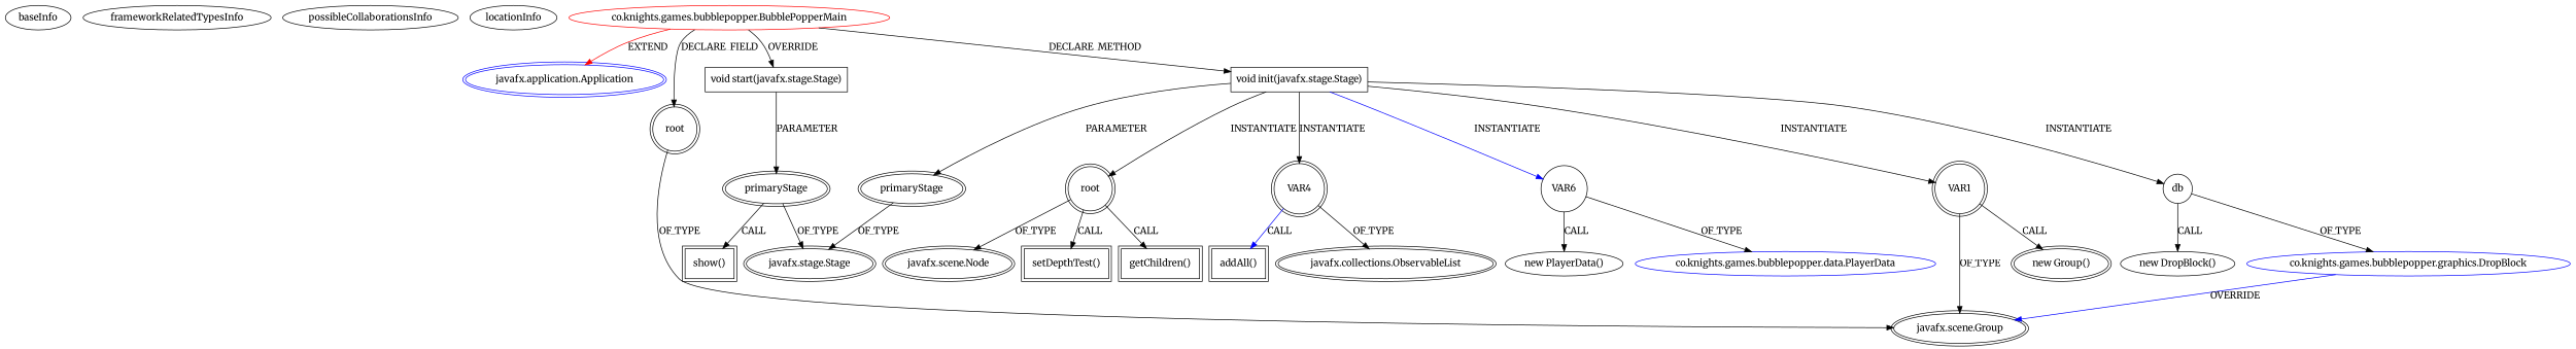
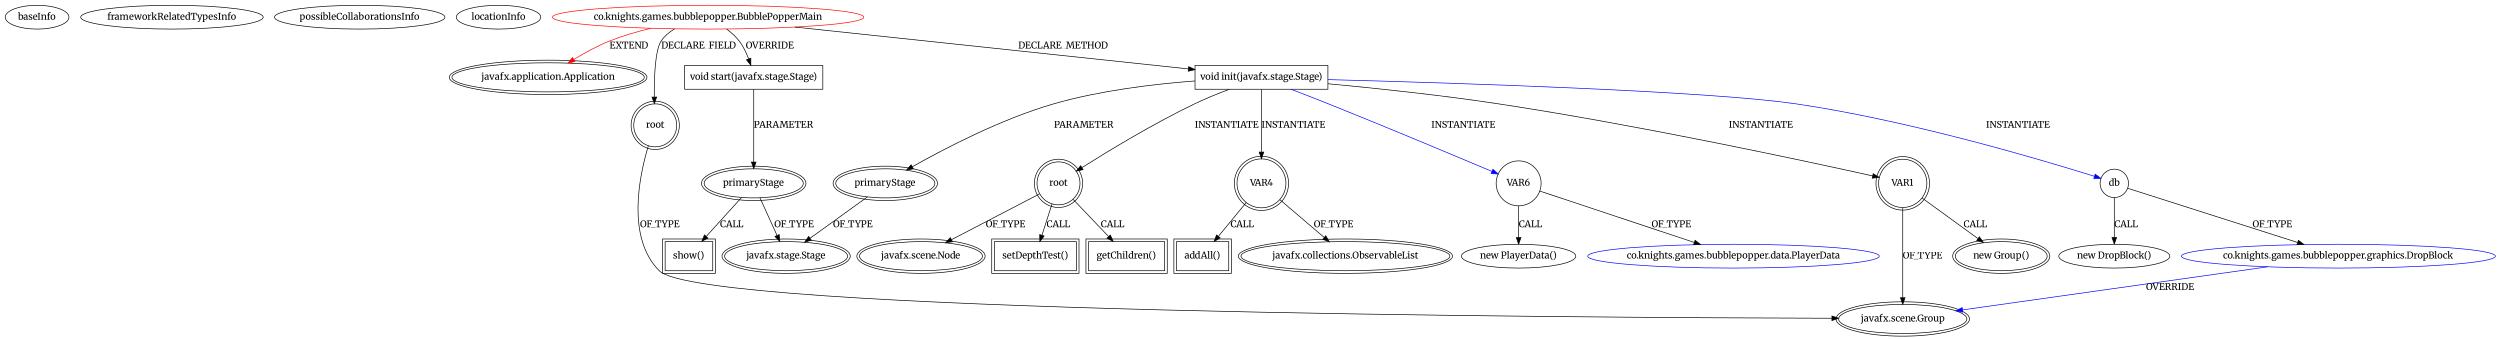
  digraph {
    fontname=Merriweather
    node [fontname=Merriweather isFrameworkType=true vertexType=VARIABLE_EXPRESION peripheries=2]
    edge [fontname=Merriweather]
    baseInfo [category=extension_graph graphId=3469 isAnonymous=false possibleRelation=true isFrameworkType="" vertexType="" peripheries=""]
    frameworkRelatedTypesInfo [0="javafx.application.Application" isFrameworkType="" vertexType="" peripheries=""]
    possibleCollaborationsInfo [0="3469~CLIENT_METHOD_DECLARATION-INSTANTIATION-~javafx.application.Application ~javafx.scene.Group ~false~false" isFrameworkType="" vertexType="" peripheries=""]
    locationInfo [contextSignature=BubblePopperMain filePath="/knights03-Bubble-Popper/Bubble-Popper-master/src/co/knights/games/bubblepopper/BubblePopperMain.java" graphId=3469 projectName="knights03-Bubble-Popper" isFrameworkType="" vertexType="" peripheries=""]
    n5 [color=red isFrameworkType=false label="co.knights.games.bubblepopper.BubblePopperMain" vertexType=ROOT_CLIENT_CLASS_DECLARATION peripheries=""]
-   n6 [label="javafx.application.Application" vertexType=FRAMEWORK_CLASS_TYPE color=blue]
+   n6 [label="javafx.application.Application" vertexType=FRAMEWORK_CLASS_TYPE]
    n7 [label=root shape=circle vertexType=FIELD_DECLARATION]
    n8 [isFrameworkType=false label="void start(javafx.stage.Stage)" shape=box vertexType=OVERRIDING_METHOD_DECLARATION peripheries=""]
    n9 [isFrameworkType=false label="void init(javafx.stage.Stage)" shape=box vertexType=CLIENT_METHOD_DECLARATION peripheries=""]
    n10 [label="javafx.scene.Group" vertexType=FRAMEWORK_CLASS_TYPE]
    n11 [label=primaryStage vertexType=PARAMETER_DECLARATION]
    n12 [label=primaryStage vertexType=PARAMETER_DECLARATION]
    n13 [label=VAR1 shape=circle]
    n14 [label=root shape=circle]
    n15 [isFrameworkType=false label=db shape=circle peripheries=""]
    n16 [label=VAR4 shape=circle]
    n17 [isFrameworkType=false label=VAR6 shape=circle peripheries=""]
    n18 [label="javafx.stage.Stage" vertexType=FRAMEWORK_CLASS_TYPE]
    n19 [label="show()" shape=box vertexType=INSIDE_CALL]
    n20 [label="new Group()" vertexType=CONSTRUCTOR_CALL]
    n21 [label="javafx.scene.Node" vertexType=FRAMEWORK_CLASS_TYPE]
    n22 [label="setDepthTest()" shape=box vertexType=INSIDE_CALL]
    n23 [label="getChildren()" shape=box vertexType=INSIDE_CALL]
    n24 [color=blue isFrameworkType=false label="co.knights.games.bubblepopper.graphics.DropBlock" vertexType=REFERENCE_CLIENT_CLASS_DECLARATION peripheries=""]
    n25 [isFrameworkType=false label="new DropBlock()" vertexType=CONSTRUCTOR_CALL peripheries=""]
    n26 [label="javafx.collections.ObservableList" vertexType=FRAMEWORK_INTERFACE_TYPE]
    n27 [label="addAll()" shape=box vertexType=INSIDE_CALL]
    n28 [color=blue isFrameworkType=false label="co.knights.games.bubblepopper.data.PlayerData" vertexType=REFERENCE_CLIENT_CLASS_DECLARATION peripheries=""]
    n29 [isFrameworkType=false label="new PlayerData()" vertexType=CONSTRUCTOR_CALL peripheries=""]
    n5 -> n6 [color=red label=EXTEND]
    n5 -> n7 [label=DECLARE_FIELD]
    n5 -> n8 [label=OVERRIDE]
    n5 -> n9 [label=DECLARE_METHOD]
    n7 -> n10 [label=OF_TYPE]
    n8 -> n11 [label=PARAMETER]
    n9 -> n12 [label=PARAMETER]
    n9 -> n13 [label=INSTANTIATE]
    n9 -> n14 [label=INSTANTIATE]
-   n9 -> n15 [label=INSTANTIATE]
+   n9 -> n15 [label=INSTANTIATE color=blue]
    n9 -> n16 [label=INSTANTIATE]
    n9 -> n17 [color=blue label=INSTANTIATE]
    n11 -> n18 [label=OF_TYPE]
    n11 -> n19 [label=CALL]
    n12 -> n18 [label=OF_TYPE]
    n13 -> n10 [label=OF_TYPE]
    n13 -> n20 [label=CALL]
    n14 -> n21 [label=OF_TYPE]
    n14 -> n22 [label=CALL]
    n14 -> n23 [label=CALL]
    n15 -> n24 [label=OF_TYPE]
    n15 -> n25 [label=CALL]
    n16 -> n26 [label=OF_TYPE]
-   n16 -> n27 [label=CALL color=blue]
+   n16 -> n27 [label=CALL]
    n17 -> n28 [label=OF_TYPE]
    n17 -> n29 [label=CALL]
    n24 -> n10 [color=blue label=OVERRIDE]
  }
